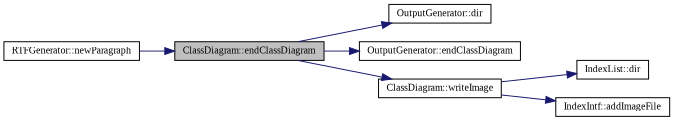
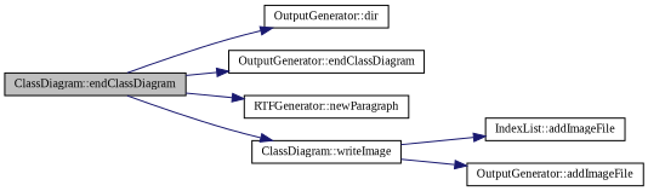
  digraph {
    fontname="Liberation Serif"
    rankdir=LR
    node [color=black fillcolor=white fontname="Liberation Serif" fontsize=10 shape=record style=filled]
    edge [color=midnightblue fontname="Liberation Serif" fontsize=10 labelfontname=Helvetica labelfontsize=10 style=solid]
    n1 [fillcolor=grey75 fontcolor=black height=0.2 label="ClassDiagram::endClassDiagram" width=0.4]
    n2 [height=0.2 label="OutputGenerator::dir" width=0.4]
    n3 [height=0.2 label="OutputGenerator::endClassDiagram" width=0.4]
    n4 [height=0.2 label="RTFGenerator::newParagraph" width=0.4]
    n5 [height=0.2 label="ClassDiagram::writeImage" width=0.4]
-   n6 [height=0.2 label="IndexList::dir" width=0.4]
-   n7 [height=0.2 label="IndexIntf::addImageFile" width=0.4]
+   n6 [height=0.2 label="IndexList::addImageFile" width=0.4]
+   n7 [height=0.2 label="OutputGenerator::addImageFile" width=0.4]
    n1 -> n2
    n1 -> n3
-   n4 -> n1
+   n1 -> n4
    n1 -> n5
    n5 -> n6
    n5 -> n7
  }
